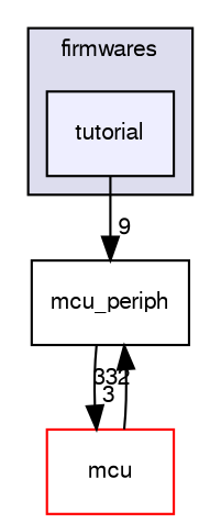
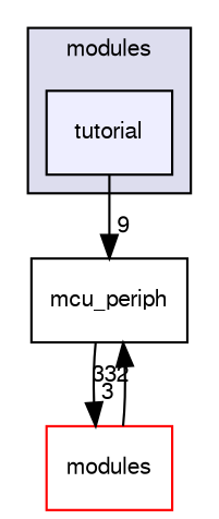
  digraph {
    compound=true
    node [fontname=FreeSans fontsize=10 shape=box style=filled]
    edge [labeldistance=1.5 labelfontname=FreeSans labelfontsize=10]
    n1 [fillcolor="#eeeeff" label=tutorial pencolor=black]
    n2 [label=mcu_periph style=""]
-   n3 [color=red fillcolor=white label=mcu]
+   n3 [color=red fillcolor=white label=modules]
    subgraph cluster_1 {
      bgcolor="#ddddee"
      fontname=FreeSans
      fontsize=10
-     label=firmwares
+     label=modules
      pencolor=black
      n1
    }
    n1 -> n2 [headlabel=9]
    n2 -> n3 [headlabel=3]
    n3 -> n2 [headlabel=332]
  }
